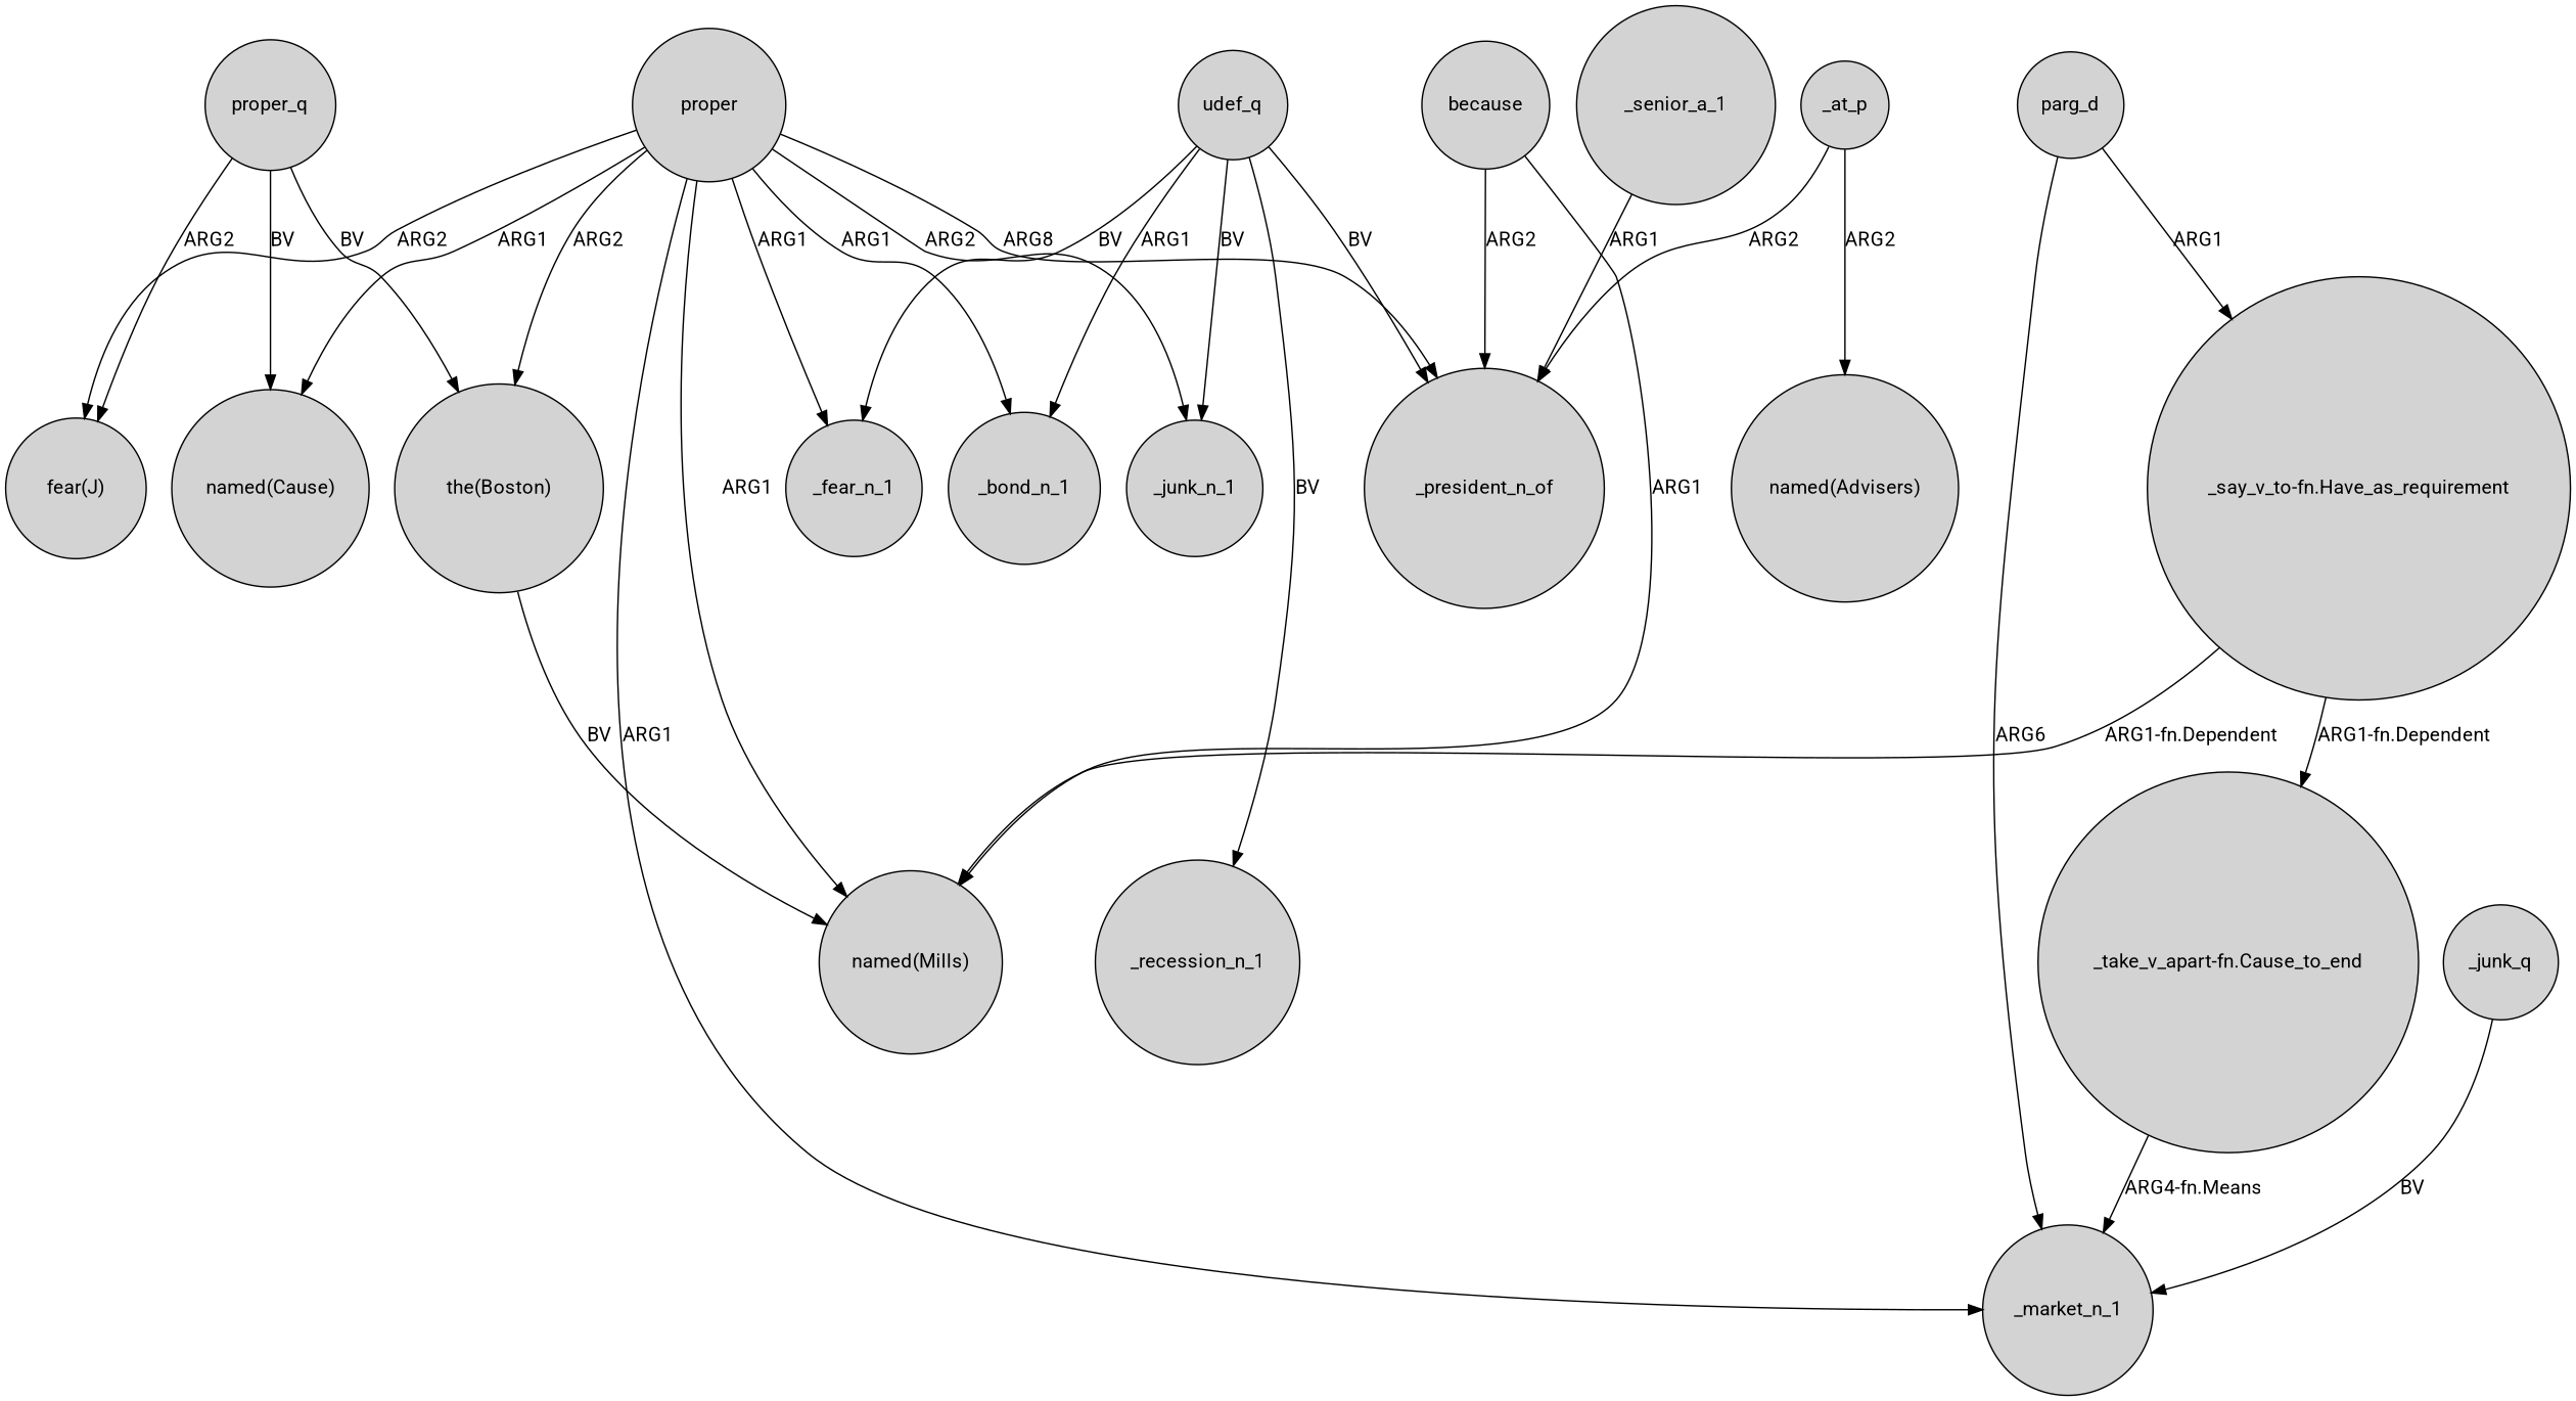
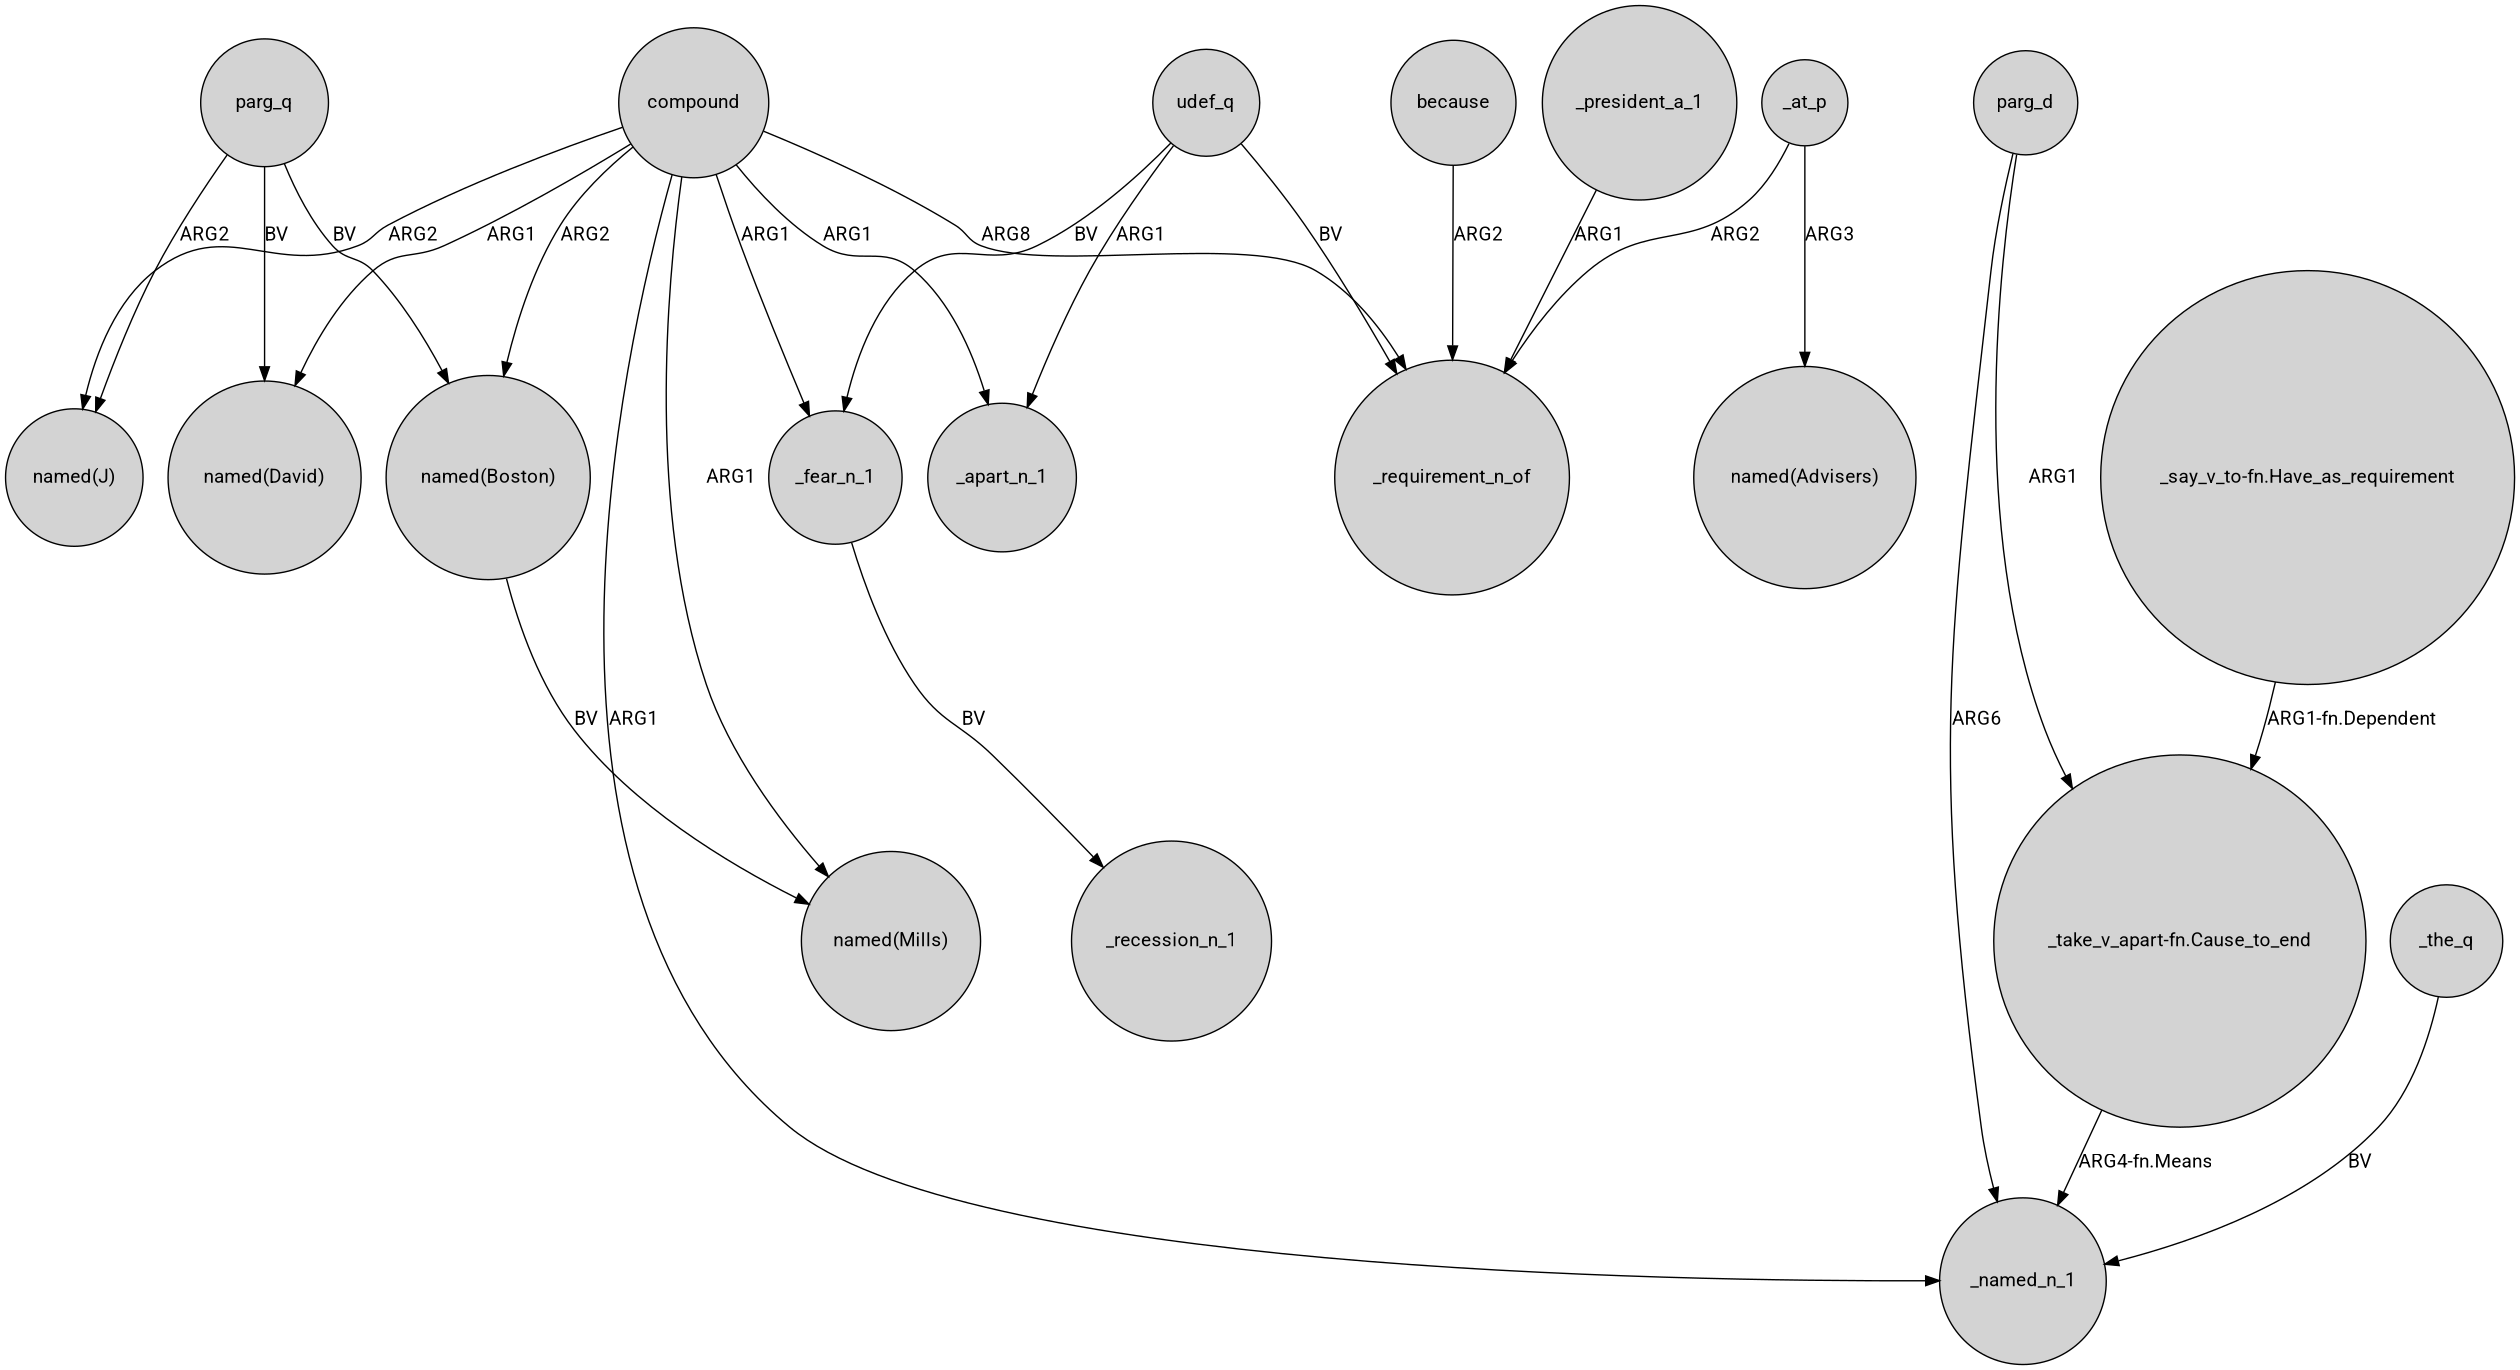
  digraph {
    fontname=Roboto
    node [fontname=Roboto shape=circle style=filled]
    edge [fontname=Roboto]
-   proper_q
-   "named(Boston)" [label="the(Boston)"]
-   "named(J)" [label="fear(J)"]
-   "named(David)" [label="named(Cause)"]
+   proper_q [label=parg_q]
+   "named(Boston)"
+   "named(J)"
+   "named(David)"
    "named(Mills)"
    n6 [label=because]
-   _president_n_of
+   _president_n_of [label=_requirement_n_of]
    "_say_v_to-fn.Have_as_requirement"
    "_take_v_apart-fn.Cause_to_end"
-   _market_n_1
+   _market_n_1 [label=_named_n_1]
    udef_q
-   _bond_n_1
-   _junk_n_1
+   _bond_n_1 [label=_apart_n_1]
    _recession_n_1
    _fear_n_1
-   compound [label=proper]
-   _the_q [label=_junk_q]
+   compound
+   _the_q
    parg_d
    _at_p
    "named(Advisers)"
-   _senior_a_1
+   _senior_a_1 [label=_president_a_1]
    proper_q -> "named(Boston)" [label=BV]
    proper_q -> "named(J)" [label=ARG2]
    proper_q -> "named(David)" [label=BV]
    "named(Boston)" -> "named(Mills)" [label=BV]
-   n6 -> "named(Mills)" [label=ARG1]
    n6 -> _president_n_of [label=ARG2]
-   "_say_v_to-fn.Have_as_requirement" -> "named(Mills)" [label="ARG1-fn.Dependent"]
    "_say_v_to-fn.Have_as_requirement" -> "_take_v_apart-fn.Cause_to_end" [label="ARG1-fn.Dependent"]
    "_take_v_apart-fn.Cause_to_end" -> _market_n_1 [label="ARG4-fn.Means"]
    udef_q -> _president_n_of [label=BV]
    udef_q -> _bond_n_1 [label=ARG1]
-   udef_q -> _junk_n_1 [label=BV]
-   udef_q -> _recession_n_1 [label=BV]
+   _fear_n_1 -> _recession_n_1 [label=BV]
    udef_q -> _fear_n_1 [label=BV]
    compound -> "named(Boston)" [label=ARG2]
    compound -> "named(J)" [label=ARG2]
    compound -> "named(David)" [label=ARG1]
    compound -> "named(Mills)" [label=ARG1]
    compound -> _president_n_of [label=ARG8]
    compound -> _market_n_1 [label=ARG1]
    compound -> _bond_n_1 [label=ARG1]
-   compound -> _junk_n_1 [label=ARG2]
    compound -> _fear_n_1 [label=ARG1]
    _the_q -> _market_n_1 [label=BV]
-   parg_d -> "_say_v_to-fn.Have_as_requirement" [label=ARG1]
+   parg_d -> "_take_v_apart-fn.Cause_to_end" [label=ARG1]
    parg_d -> _market_n_1 [label=ARG6]
    _at_p -> _president_n_of [label=ARG2]
-   _at_p -> "named(Advisers)" [label=ARG2]
+   _at_p -> "named(Advisers)" [label=ARG3]
    _senior_a_1 -> _president_n_of [label=ARG1]
  }
